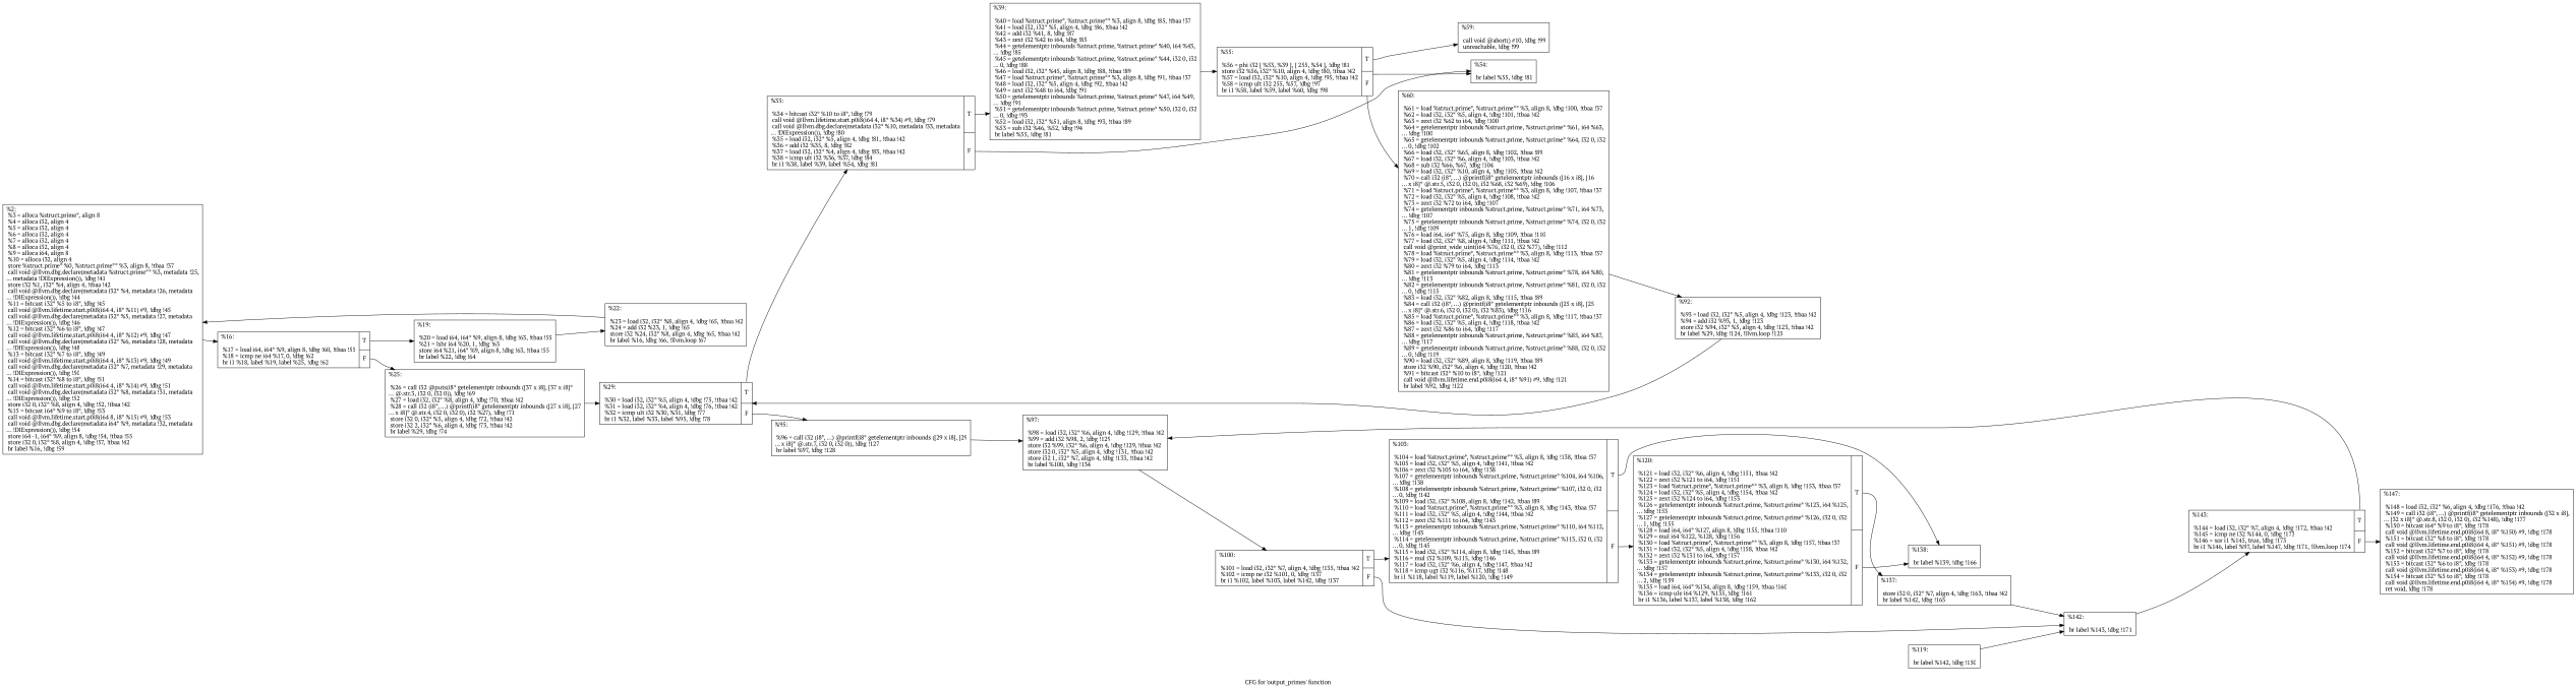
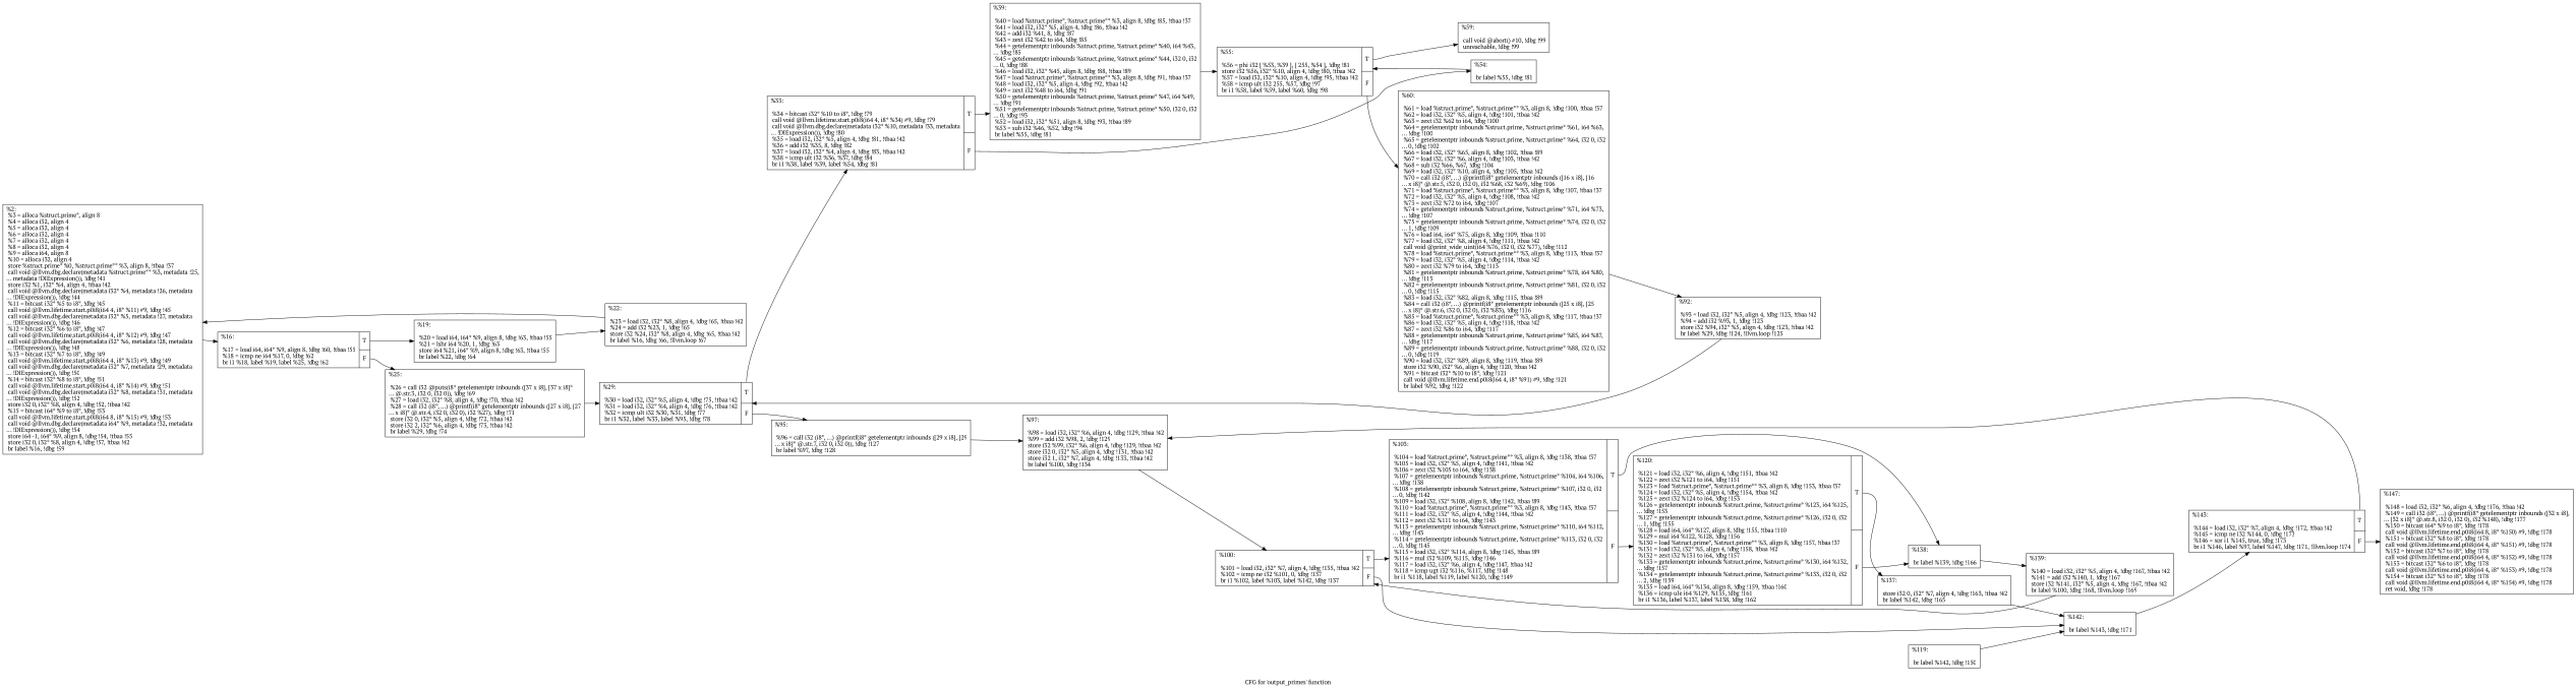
  digraph {
    fontname="PT Serif"
    label="CFG for 'output_primes' function"
    rankdir=LR
    node [fontname="PT Serif" shape=record]
    edge [fontname="PT Serif"]
    n1 [label="{%2:\l  %3 = alloca %struct.prime*, align 8\l  %4 = alloca i32, align 4\l  %5 = alloca i32, align 4\l  %6 = alloca i32, align 4\l  %7 = alloca i32, align 4\l  %8 = alloca i32, align 4\l  %9 = alloca i64, align 8\l  %10 = alloca i32, align 4\l  store %struct.prime* %0, %struct.prime** %3, align 8, !tbaa !37\l  call void @llvm.dbg.declare(metadata %struct.prime** %3, metadata !25,\l... metadata !DIExpression()), !dbg !41\l  store i32 %1, i32* %4, align 4, !tbaa !42\l  call void @llvm.dbg.declare(metadata i32* %4, metadata !26, metadata\l... !DIExpression()), !dbg !44\l  %11 = bitcast i32* %5 to i8*, !dbg !45\l  call void @llvm.lifetime.start.p0i8(i64 4, i8* %11) #9, !dbg !45\l  call void @llvm.dbg.declare(metadata i32* %5, metadata !27, metadata\l... !DIExpression()), !dbg !46\l  %12 = bitcast i32* %6 to i8*, !dbg !47\l  call void @llvm.lifetime.start.p0i8(i64 4, i8* %12) #9, !dbg !47\l  call void @llvm.dbg.declare(metadata i32* %6, metadata !28, metadata\l... !DIExpression()), !dbg !48\l  %13 = bitcast i32* %7 to i8*, !dbg !49\l  call void @llvm.lifetime.start.p0i8(i64 4, i8* %13) #9, !dbg !49\l  call void @llvm.dbg.declare(metadata i32* %7, metadata !29, metadata\l... !DIExpression()), !dbg !50\l  %14 = bitcast i32* %8 to i8*, !dbg !51\l  call void @llvm.lifetime.start.p0i8(i64 4, i8* %14) #9, !dbg !51\l  call void @llvm.dbg.declare(metadata i32* %8, metadata !31, metadata\l... !DIExpression()), !dbg !52\l  store i32 0, i32* %8, align 4, !dbg !52, !tbaa !42\l  %15 = bitcast i64* %9 to i8*, !dbg !53\l  call void @llvm.lifetime.start.p0i8(i64 8, i8* %15) #9, !dbg !53\l  call void @llvm.dbg.declare(metadata i64* %9, metadata !32, metadata\l... !DIExpression()), !dbg !54\l  store i64 -1, i64* %9, align 8, !dbg !54, !tbaa !55\l  store i32 0, i32* %8, align 4, !dbg !57, !tbaa !42\l  br label %16, !dbg !59\l}"]
    n2 [label="{%16:\l\l  %17 = load i64, i64* %9, align 8, !dbg !60, !tbaa !55\l  %18 = icmp ne i64 %17, 0, !dbg !62\l  br i1 %18, label %19, label %25, !dbg !62\l|{<s0>T|<s1>F}}"]
    n3 [label="{%19:\l\l  %20 = load i64, i64* %9, align 8, !dbg !63, !tbaa !55\l  %21 = lshr i64 %20, 1, !dbg !63\l  store i64 %21, i64* %9, align 8, !dbg !63, !tbaa !55\l  br label %22, !dbg !64\l}"]
    n4 [label="{%25:\l\l  %26 = call i32 @puts(i8* getelementptr inbounds ([37 x i8], [37 x i8]*\l... @.str.3, i32 0, i32 0)), !dbg !69\l  %27 = load i32, i32* %8, align 4, !dbg !70, !tbaa !42\l  %28 = call i32 (i8*, ...) @printf(i8* getelementptr inbounds ([27 x i8], [27\l... x i8]* @.str.4, i32 0, i32 0), i32 %27), !dbg !71\l  store i32 0, i32* %5, align 4, !dbg !72, !tbaa !42\l  store i32 2, i32* %6, align 4, !dbg !73, !tbaa !42\l  br label %29, !dbg !74\l}"]
    n5 [label="{%22:\l\l  %23 = load i32, i32* %8, align 4, !dbg !65, !tbaa !42\l  %24 = add i32 %23, 1, !dbg !65\l  store i32 %24, i32* %8, align 4, !dbg !65, !tbaa !42\l  br label %16, !dbg !66, !llvm.loop !67\l}"]
    n6 [label="{%29:\l\l  %30 = load i32, i32* %5, align 4, !dbg !75, !tbaa !42\l  %31 = load i32, i32* %4, align 4, !dbg !76, !tbaa !42\l  %32 = icmp ult i32 %30, %31, !dbg !77\l  br i1 %32, label %33, label %95, !dbg !78\l|{<s0>T|<s1>F}}"]
    n7 [label="{%33:\l\l  %34 = bitcast i32* %10 to i8*, !dbg !79\l  call void @llvm.lifetime.start.p0i8(i64 4, i8* %34) #9, !dbg !79\l  call void @llvm.dbg.declare(metadata i32* %10, metadata !33, metadata\l... !DIExpression()), !dbg !80\l  %35 = load i32, i32* %5, align 4, !dbg !81, !tbaa !42\l  %36 = add i32 %35, 8, !dbg !82\l  %37 = load i32, i32* %4, align 4, !dbg !83, !tbaa !42\l  %38 = icmp ult i32 %36, %37, !dbg !84\l  br i1 %38, label %39, label %54, !dbg !81\l|{<s0>T|<s1>F}}"]
    n8 [label="{%95:\l\l  %96 = call i32 (i8*, ...) @printf(i8* getelementptr inbounds ([29 x i8], [29\l... x i8]* @.str.7, i32 0, i32 0)), !dbg !127\l  br label %97, !dbg !128\l}"]
    n9 [label="{%39:\l\l  %40 = load %struct.prime*, %struct.prime** %3, align 8, !dbg !85, !tbaa !37\l  %41 = load i32, i32* %5, align 4, !dbg !86, !tbaa !42\l  %42 = add i32 %41, 8, !dbg !87\l  %43 = zext i32 %42 to i64, !dbg !85\l  %44 = getelementptr inbounds %struct.prime, %struct.prime* %40, i64 %43,\l... !dbg !85\l  %45 = getelementptr inbounds %struct.prime, %struct.prime* %44, i32 0, i32\l... 0, !dbg !88\l  %46 = load i32, i32* %45, align 8, !dbg !88, !tbaa !89\l  %47 = load %struct.prime*, %struct.prime** %3, align 8, !dbg !91, !tbaa !37\l  %48 = load i32, i32* %5, align 4, !dbg !92, !tbaa !42\l  %49 = zext i32 %48 to i64, !dbg !91\l  %50 = getelementptr inbounds %struct.prime, %struct.prime* %47, i64 %49,\l... !dbg !91\l  %51 = getelementptr inbounds %struct.prime, %struct.prime* %50, i32 0, i32\l... 0, !dbg !93\l  %52 = load i32, i32* %51, align 8, !dbg !93, !tbaa !89\l  %53 = sub i32 %46, %52, !dbg !94\l  br label %55, !dbg !81\l}"]
    n10 [label="{%54:\l\l  br label %55, !dbg !81\l}"]
    n11 [label="{%97:\l\l  %98 = load i32, i32* %6, align 4, !dbg !129, !tbaa !42\l  %99 = add i32 %98, 2, !dbg !129\l  store i32 %99, i32* %6, align 4, !dbg !129, !tbaa !42\l  store i32 0, i32* %5, align 4, !dbg !131, !tbaa !42\l  store i32 1, i32* %7, align 4, !dbg !133, !tbaa !42\l  br label %100, !dbg !134\l}"]
    n12 [label="{%55:\l\l  %56 = phi i32 [ %53, %39 ], [ 255, %54 ], !dbg !81\l  store i32 %56, i32* %10, align 4, !dbg !80, !tbaa !42\l  %57 = load i32, i32* %10, align 4, !dbg !95, !tbaa !42\l  %58 = icmp ult i32 255, %57, !dbg !97\l  br i1 %58, label %59, label %60, !dbg !98\l|{<s0>T|<s1>F}}"]
    n13 [label="{%100:\l\l  %101 = load i32, i32* %7, align 4, !dbg !135, !tbaa !42\l  %102 = icmp ne i32 %101, 0, !dbg !137\l  br i1 %102, label %103, label %142, !dbg !137\l|{<s0>T|<s1>F}}"]
    n14 [label="{%59:\l\l  call void @abort() #10, !dbg !99\l  unreachable, !dbg !99\l}"]
    n15 [label="{%60:\l\l  %61 = load %struct.prime*, %struct.prime** %3, align 8, !dbg !100, !tbaa !37\l  %62 = load i32, i32* %5, align 4, !dbg !101, !tbaa !42\l  %63 = zext i32 %62 to i64, !dbg !100\l  %64 = getelementptr inbounds %struct.prime, %struct.prime* %61, i64 %63,\l... !dbg !100\l  %65 = getelementptr inbounds %struct.prime, %struct.prime* %64, i32 0, i32\l... 0, !dbg !102\l  %66 = load i32, i32* %65, align 8, !dbg !102, !tbaa !89\l  %67 = load i32, i32* %6, align 4, !dbg !103, !tbaa !42\l  %68 = sub i32 %66, %67, !dbg !104\l  %69 = load i32, i32* %10, align 4, !dbg !105, !tbaa !42\l  %70 = call i32 (i8*, ...) @printf(i8* getelementptr inbounds ([16 x i8], [16\l... x i8]* @.str.5, i32 0, i32 0), i32 %68, i32 %69), !dbg !106\l  %71 = load %struct.prime*, %struct.prime** %3, align 8, !dbg !107, !tbaa !37\l  %72 = load i32, i32* %5, align 4, !dbg !108, !tbaa !42\l  %73 = zext i32 %72 to i64, !dbg !107\l  %74 = getelementptr inbounds %struct.prime, %struct.prime* %71, i64 %73,\l... !dbg !107\l  %75 = getelementptr inbounds %struct.prime, %struct.prime* %74, i32 0, i32\l... 1, !dbg !109\l  %76 = load i64, i64* %75, align 8, !dbg !109, !tbaa !110\l  %77 = load i32, i32* %8, align 4, !dbg !111, !tbaa !42\l  call void @print_wide_uint(i64 %76, i32 0, i32 %77), !dbg !112\l  %78 = load %struct.prime*, %struct.prime** %3, align 8, !dbg !113, !tbaa !37\l  %79 = load i32, i32* %5, align 4, !dbg !114, !tbaa !42\l  %80 = zext i32 %79 to i64, !dbg !113\l  %81 = getelementptr inbounds %struct.prime, %struct.prime* %78, i64 %80,\l... !dbg !113\l  %82 = getelementptr inbounds %struct.prime, %struct.prime* %81, i32 0, i32\l... 0, !dbg !115\l  %83 = load i32, i32* %82, align 8, !dbg !115, !tbaa !89\l  %84 = call i32 (i8*, ...) @printf(i8* getelementptr inbounds ([25 x i8], [25\l... x i8]* @.str.6, i32 0, i32 0), i32 %83), !dbg !116\l  %85 = load %struct.prime*, %struct.prime** %3, align 8, !dbg !117, !tbaa !37\l  %86 = load i32, i32* %5, align 4, !dbg !118, !tbaa !42\l  %87 = zext i32 %86 to i64, !dbg !117\l  %88 = getelementptr inbounds %struct.prime, %struct.prime* %85, i64 %87,\l... !dbg !117\l  %89 = getelementptr inbounds %struct.prime, %struct.prime* %88, i32 0, i32\l... 0, !dbg !119\l  %90 = load i32, i32* %89, align 8, !dbg !119, !tbaa !89\l  store i32 %90, i32* %6, align 4, !dbg !120, !tbaa !42\l  %91 = bitcast i32* %10 to i8*, !dbg !121\l  call void @llvm.lifetime.end.p0i8(i64 4, i8* %91) #9, !dbg !121\l  br label %92, !dbg !122\l}"]
    n16 [label="{%92:\l\l  %93 = load i32, i32* %5, align 4, !dbg !123, !tbaa !42\l  %94 = add i32 %93, 1, !dbg !123\l  store i32 %94, i32* %5, align 4, !dbg !123, !tbaa !42\l  br label %29, !dbg !124, !llvm.loop !125\l}"]
    n17 [label="{%103:\l\l  %104 = load %struct.prime*, %struct.prime** %3, align 8, !dbg !138, !tbaa !37\l  %105 = load i32, i32* %5, align 4, !dbg !141, !tbaa !42\l  %106 = zext i32 %105 to i64, !dbg !138\l  %107 = getelementptr inbounds %struct.prime, %struct.prime* %104, i64 %106,\l... !dbg !138\l  %108 = getelementptr inbounds %struct.prime, %struct.prime* %107, i32 0, i32\l... 0, !dbg !142\l  %109 = load i32, i32* %108, align 8, !dbg !142, !tbaa !89\l  %110 = load %struct.prime*, %struct.prime** %3, align 8, !dbg !143, !tbaa !37\l  %111 = load i32, i32* %5, align 4, !dbg !144, !tbaa !42\l  %112 = zext i32 %111 to i64, !dbg !143\l  %113 = getelementptr inbounds %struct.prime, %struct.prime* %110, i64 %112,\l... !dbg !143\l  %114 = getelementptr inbounds %struct.prime, %struct.prime* %113, i32 0, i32\l... 0, !dbg !145\l  %115 = load i32, i32* %114, align 8, !dbg !145, !tbaa !89\l  %116 = mul i32 %109, %115, !dbg !146\l  %117 = load i32, i32* %6, align 4, !dbg !147, !tbaa !42\l  %118 = icmp ugt i32 %116, %117, !dbg !148\l  br i1 %118, label %119, label %120, !dbg !149\l|{<s0>T|<s1>F}}"]
    n18 [label="{%142:\l\l  br label %143, !dbg !171\l}"]
    n19 [label="{%120:\l\l  %121 = load i32, i32* %6, align 4, !dbg !151, !tbaa !42\l  %122 = zext i32 %121 to i64, !dbg !151\l  %123 = load %struct.prime*, %struct.prime** %3, align 8, !dbg !153, !tbaa !37\l  %124 = load i32, i32* %5, align 4, !dbg !154, !tbaa !42\l  %125 = zext i32 %124 to i64, !dbg !153\l  %126 = getelementptr inbounds %struct.prime, %struct.prime* %123, i64 %125,\l... !dbg !153\l  %127 = getelementptr inbounds %struct.prime, %struct.prime* %126, i32 0, i32\l... 1, !dbg !155\l  %128 = load i64, i64* %127, align 8, !dbg !155, !tbaa !110\l  %129 = mul i64 %122, %128, !dbg !156\l  %130 = load %struct.prime*, %struct.prime** %3, align 8, !dbg !157, !tbaa !37\l  %131 = load i32, i32* %5, align 4, !dbg !158, !tbaa !42\l  %132 = zext i32 %131 to i64, !dbg !157\l  %133 = getelementptr inbounds %struct.prime, %struct.prime* %130, i64 %132,\l... !dbg !157\l  %134 = getelementptr inbounds %struct.prime, %struct.prime* %133, i32 0, i32\l... 2, !dbg !159\l  %135 = load i64, i64* %134, align 8, !dbg !159, !tbaa !160\l  %136 = icmp ule i64 %129, %135, !dbg !161\l  br i1 %136, label %137, label %138, !dbg !162\l|{<s0>T|<s1>F}}"]
    n20 [label="{%138:\l\l  br label %139, !dbg !166\l}"]
    n21 [label="{%143:\l\l  %144 = load i32, i32* %7, align 4, !dbg !172, !tbaa !42\l  %145 = icmp ne i32 %144, 0, !dbg !173\l  %146 = xor i1 %145, true, !dbg !173\l  br i1 %146, label %97, label %147, !dbg !171, !llvm.loop !174\l|{<s0>T|<s1>F}}"]
    n22 [label="{%119:\l\l  br label %142, !dbg !150\l}"]
    n23 [label="{%137:\l\l  store i32 0, i32* %7, align 4, !dbg !163, !tbaa !42\l  br label %142, !dbg !165\l}"]
    n24 [label="{%147:\l\l  %148 = load i32, i32* %6, align 4, !dbg !176, !tbaa !42\l  %149 = call i32 (i8*, ...) @printf(i8* getelementptr inbounds ([32 x i8],\l... [32 x i8]* @.str.8, i32 0, i32 0), i32 %148), !dbg !177\l  %150 = bitcast i64* %9 to i8*, !dbg !178\l  call void @llvm.lifetime.end.p0i8(i64 8, i8* %150) #9, !dbg !178\l  %151 = bitcast i32* %8 to i8*, !dbg !178\l  call void @llvm.lifetime.end.p0i8(i64 4, i8* %151) #9, !dbg !178\l  %152 = bitcast i32* %7 to i8*, !dbg !178\l  call void @llvm.lifetime.end.p0i8(i64 4, i8* %152) #9, !dbg !178\l  %153 = bitcast i32* %6 to i8*, !dbg !178\l  call void @llvm.lifetime.end.p0i8(i64 4, i8* %153) #9, !dbg !178\l  %154 = bitcast i32* %5 to i8*, !dbg !178\l  call void @llvm.lifetime.end.p0i8(i64 4, i8* %154) #9, !dbg !178\l  ret void, !dbg !178\l}"]
+   n25 [label="{%139:\l\l  %140 = load i32, i32* %5, align 4, !dbg !167, !tbaa !42\l  %141 = add i32 %140, 1, !dbg !167\l  store i32 %141, i32* %5, align 4, !dbg !167, !tbaa !42\l  br label %100, !dbg !168, !llvm.loop !169\l}"]
    n1 -> n2
    n2 -> n3 [tailport=s0]
    n2 -> n4 [tailport=s1]
    n3 -> n5
    n4 -> n6
    n5 -> n1
    n6 -> n7 [tailport=s0]
    n6 -> n8 [tailport=s1]
    n7 -> n9 [tailport=s0]
    n7 -> n10 [tailport=s1]
    n8 -> n11
    n9 -> n12
-   n12 -> n10
+   n10 -> n12
    n11 -> n13
    n12 -> n14 [tailport=s0]
    n12 -> n15 [tailport=s1]
    n13 -> n17 [tailport=s0]
    n13 -> n18 [tailport=s1]
    n15 -> n16
    n16 -> n6
    n17 -> n19 [tailport=s1]
    n17 -> n20 [tailport=s0]
    n18 -> n21
    n19 -> n20 [tailport=s1]
    n19 -> n23 [tailport=s0]
+   n20 -> n25
    n21 -> n11 [tailport=s0]
    n21 -> n24 [tailport=s1]
    n22 -> n18
    n23 -> n18
+   n25 -> n13
  }
